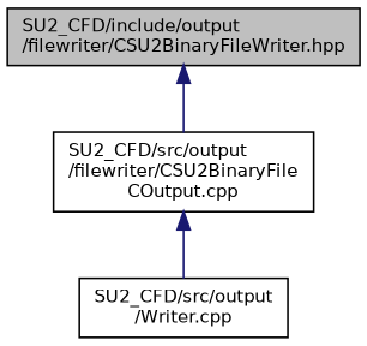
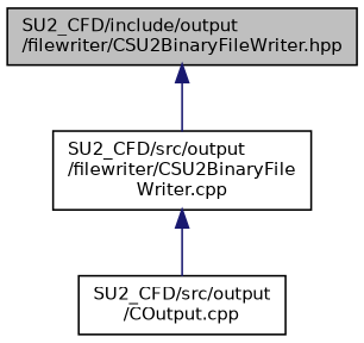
  digraph {
    node [color=black fillcolor=white fontname=Helvetica fontsize=10 shape=record style=filled]
    edge [color=midnightblue dir=back fontname=Helvetica fontsize=10 labelfontname=Helvetica labelfontsize=10 style=solid]
    n1 [fillcolor=grey75 fontcolor=black height=0.2 label="SU2_CFD/include/output\l/filewriter/CSU2BinaryFileWriter.hpp" width=0.4]
-   n2 [height=0.2 label="SU2_CFD/src/output\l/filewriter/CSU2BinaryFile\lCOutput.cpp" width=0.4]
-   n3 [height=0.2 label="SU2_CFD/src/output\l/Writer.cpp" width=0.4]
+   n2 [height=0.2 label="SU2_CFD/src/output\l/filewriter/CSU2BinaryFile\lWriter.cpp" width=0.4]
+   n3 [height=0.2 label="SU2_CFD/src/output\l/COutput.cpp" width=0.4]
    n1 -> n2
    n2 -> n3
  }
